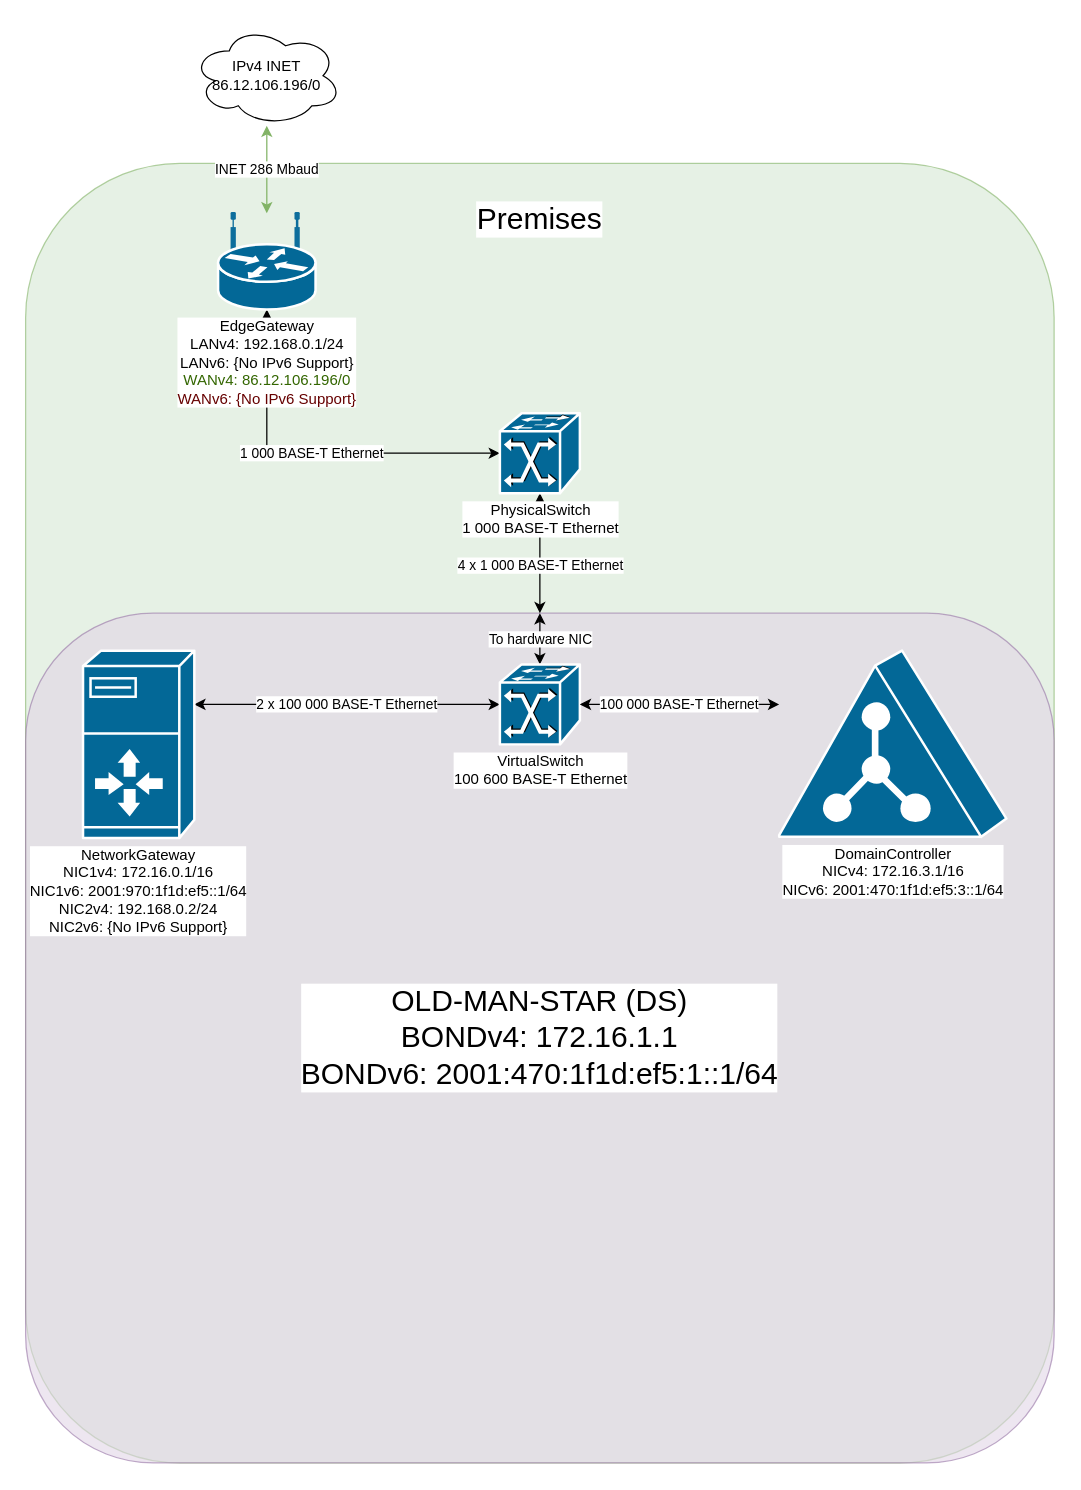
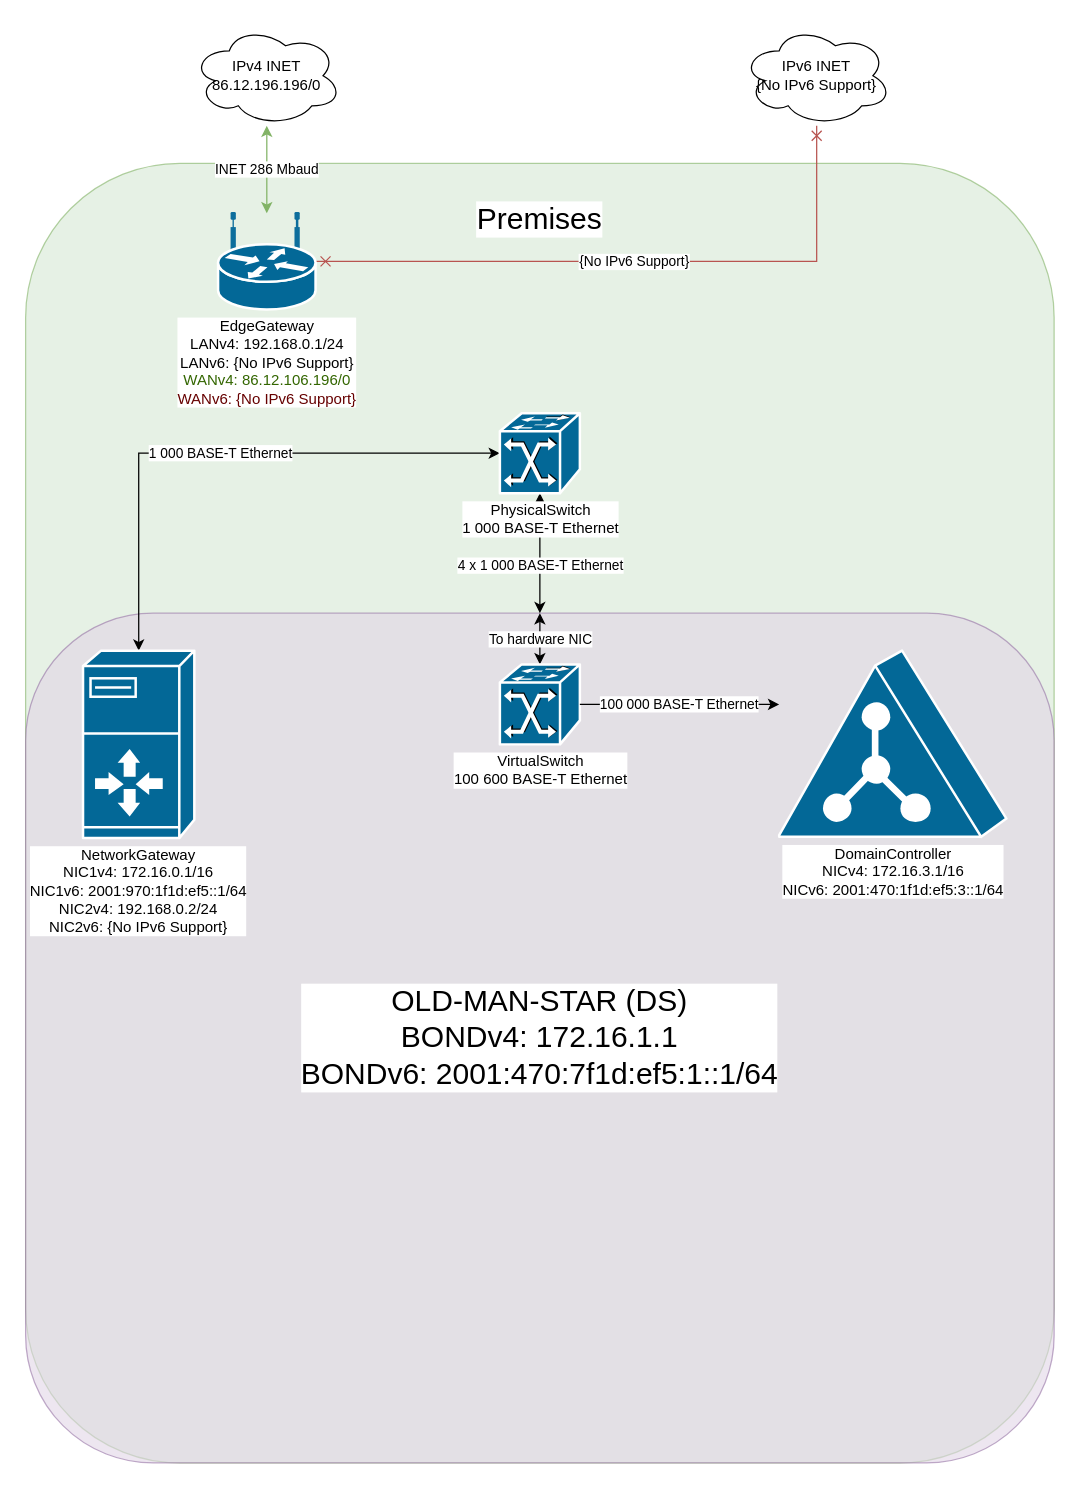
  <mxCell id="0" />
  <mxCell id="1" parent="0" />
  <mxCell id="2" value="Premises" style="rounded=1;whiteSpace=wrap;html=1;strokeColor=#82b366;fillColor=#d5e8d4;fontSize=24;align=center;opacity=60;labelBackgroundColor=#ffffff;spacingBottom=950;" parent="1" vertex="1"><mxGeometry x="20" y="130" width="823" height="1040" as="geometry" /></mxCell>
- <mxCell id="3" value="&lt;div&gt;OLD-MAN-STAR (DS)&lt;/div&gt;&lt;div&gt;BONDv4: 172.16.1.1&lt;/div&gt;&lt;div&gt;BONDv6: 2001:470:1f1d:ef5:1::1/64&lt;br&gt;&lt;/div&gt;" style="rounded=1;whiteSpace=wrap;html=1;strokeColor=#9673a6;fillColor=#e1d5e7;fontSize=24;align=center;opacity=60;labelBackgroundColor=#ffffff;" parent="1" vertex="1"><mxGeometry x="20" y="490" width="823" height="680" as="geometry" /></mxCell>
- <mxCell id="4" value="&lt;div&gt;IPv4 INET&lt;/div&gt;&lt;div&gt;86.12.106.196/0&lt;br&gt;&lt;/div&gt;" style="ellipse;shape=cloud;whiteSpace=wrap;html=1;" parent="1" vertex="1"><mxGeometry x="153" y="20" width="120" height="80" as="geometry" /></mxCell>
+ <mxCell id="3" value="&lt;div&gt;OLD-MAN-STAR (DS)&lt;/div&gt;&lt;div&gt;BONDv4: 172.16.1.1&lt;/div&gt;&lt;div&gt;BONDv6: 2001:470:7f1d:ef5:1::1/64&lt;br&gt;&lt;/div&gt;" style="rounded=1;whiteSpace=wrap;html=1;strokeColor=#9673a6;fillColor=#e1d5e7;fontSize=24;align=center;opacity=60;labelBackgroundColor=#ffffff;" parent="1" vertex="1"><mxGeometry x="20" y="490" width="823" height="680" as="geometry" /></mxCell>
+ <mxCell id="4" value="&lt;div&gt;IPv4 INET&lt;/div&gt;&lt;div&gt;86.12.196.196/0&lt;br&gt;&lt;/div&gt;" style="ellipse;shape=cloud;whiteSpace=wrap;html=1;" parent="1" vertex="1"><mxGeometry x="153" y="20" width="120" height="80" as="geometry" /></mxCell>
+ <mxCell id="5" value="&lt;div&gt;IPv6 INET&lt;/div&gt;&lt;div&gt;{No IPv6 Support}&lt;br&gt;&lt;/div&gt;" style="ellipse;shape=cloud;whiteSpace=wrap;html=1;" parent="1" vertex="1"><mxGeometry x="593" y="20" width="120" height="80" as="geometry" /></mxCell>
  <mxCell id="6" value="INET 286 Mbaud" style="edgeStyle=orthogonalEdgeStyle;rounded=0;orthogonalLoop=1;jettySize=auto;html=1;fillColor=#d5e8d4;strokeColor=#82b366;startArrow=classic;startFill=1;" parent="1" source="15" target="4" edge="1"><mxGeometry relative="1" as="geometry" /></mxCell>
- <mxCell id="8" value="1 000 BASE-T Ethernet" style="edgeStyle=orthogonalEdgeStyle;rounded=0;orthogonalLoop=1;jettySize=auto;html=1;startArrow=classic;startFill=1;endArrow=classic;endFill=1;" parent="1" source="14" target="15" edge="1"><mxGeometry relative="1" as="geometry" /></mxCell>
+ <mxCell id="7" value="{No IPv6 Support}" style="edgeStyle=orthogonalEdgeStyle;rounded=0;orthogonalLoop=1;jettySize=auto;html=1;fillColor=#f8cecc;strokeColor=#b85450;endArrow=cross;endFill=0;startArrow=cross;startFill=0;" parent="1" source="15" target="5" edge="1"><mxGeometry relative="1" as="geometry" /></mxCell>
+ <mxCell id="8" value="1 000 BASE-T Ethernet" style="edgeStyle=orthogonalEdgeStyle;rounded=0;orthogonalLoop=1;jettySize=auto;html=1;startArrow=classic;startFill=1;endArrow=classic;endFill=1;" parent="1" source="14" target="11" edge="1"><mxGeometry relative="1" as="geometry" /></mxCell>
  <mxCell id="9" value="To hardware NIC" style="edgeStyle=orthogonalEdgeStyle;rounded=0;orthogonalLoop=1;jettySize=auto;html=1;exitX=0.5;exitY=0;exitDx=0;exitDy=0;entryX=0.5;entryY=0;entryDx=0;entryDy=0;entryPerimeter=0;startArrow=classic;startFill=1;endArrow=classic;endFill=1;" parent="1" source="3" target="12" edge="1"><mxGeometry relative="1" as="geometry" /></mxCell>
- <mxCell id="10" value="2 x 100 000 BASE-T Ethernet" style="edgeStyle=orthogonalEdgeStyle;rounded=0;orthogonalLoop=1;jettySize=auto;html=1;startArrow=classic;startFill=1;endArrow=classic;endFill=1;" parent="1" source="11" target="12" edge="1"><mxGeometry relative="1" as="geometry"><Array as="points"><mxPoint x="213" y="563" /><mxPoint x="213" y="563" /></Array></mxGeometry></mxCell>
  <mxCell id="11" value="&lt;div&gt;NetworkGateway&lt;br&gt;&lt;/div&gt;&lt;div&gt;NIC1v4: 172.16.0.1/16&lt;/div&gt;&lt;div&gt;NIC1v6: 2001:970:1f1d:ef5::1/64&lt;/div&gt;&lt;div&gt;NIC2v4: 192.168.0.2/24&lt;/div&gt;&lt;div&gt;NIC2v6: {No IPv6 Support}&lt;br&gt;&lt;/div&gt;" style="shape=mxgraph.cisco.servers.server_with_router;html=1;pointerEvents=1;dashed=0;fillColor=#036897;strokeColor=#ffffff;strokeWidth=2;verticalLabelPosition=bottom;verticalAlign=top;align=center;outlineConnect=0;labelBackgroundColor=#ffffff;" parent="1" vertex="1"><mxGeometry x="65.94" y="520" width="89.06" height="150" as="geometry" /></mxCell>
  <mxCell id="12" value="&lt;div&gt;VirtualSwitch&lt;/div&gt;&lt;div&gt;100 600 BASE-T Ethernet&lt;br&gt;&lt;/div&gt;" style="shape=mxgraph.cisco.switches.atm_fast_gigabit_etherswitch;html=1;pointerEvents=1;dashed=0;fillColor=#036897;strokeColor=#ffffff;strokeWidth=2;verticalLabelPosition=bottom;verticalAlign=top;align=center;outlineConnect=0;labelBackgroundColor=#ffffff;" parent="1" vertex="1"><mxGeometry x="399.5" y="531" width="64" height="64" as="geometry" /></mxCell>
  <mxCell id="13" value="4 x 1 000 BASE-T Ethernet" style="edgeStyle=orthogonalEdgeStyle;rounded=0;orthogonalLoop=1;jettySize=auto;html=1;entryX=0.5;entryY=0;entryDx=0;entryDy=0;startArrow=classic;startFill=1;endArrow=classic;endFill=1;spacingTop=20;" parent="1" source="14" target="3" edge="1"><mxGeometry relative="1" as="geometry" /></mxCell>
  <mxCell id="14" value="&lt;div&gt;PhysicalSwitch&lt;/div&gt;&lt;div&gt;1 000 BASE-T Ethernet&lt;br&gt;&lt;/div&gt;" style="shape=mxgraph.cisco.switches.atm_fast_gigabit_etherswitch;html=1;pointerEvents=1;dashed=0;fillColor=#036897;strokeColor=#ffffff;strokeWidth=2;verticalLabelPosition=bottom;verticalAlign=top;align=center;outlineConnect=0;labelBackgroundColor=#ffffff;" parent="1" vertex="1"><mxGeometry x="399.5" y="330" width="64" height="64" as="geometry" /></mxCell>
  <mxCell id="15" value="&lt;div&gt;EdgeGateway&lt;/div&gt;&lt;div&gt;LANv4: 192.168.0.1/24&lt;/div&gt;&lt;div&gt;LANv6: {No IPv6 Support}&lt;br&gt;&lt;/div&gt;&lt;div&gt;&lt;font color=&quot;#336600&quot;&gt;WANv4: 86.12.106.196/0&lt;/font&gt;&lt;/div&gt;&lt;div&gt;&lt;font color=&quot;#660000&quot;&gt;WANv6: {No IPv6 Support}&lt;/font&gt;&lt;br&gt;&lt;/div&gt;" style="shape=mxgraph.cisco.routers.wireless_router;html=1;pointerEvents=1;dashed=0;fillColor=#036897;strokeColor=#ffffff;strokeWidth=2;verticalLabelPosition=bottom;verticalAlign=top;align=center;outlineConnect=0;labelBackgroundColor=#ffffff;" parent="1" vertex="1"><mxGeometry x="174" y="170" width="78" height="77" as="geometry" /></mxCell>
- <mxCell id="16" value="100 000 BASE-T Ethernet" style="edgeStyle=orthogonalEdgeStyle;rounded=0;orthogonalLoop=1;jettySize=auto;html=1;entryX=1;entryY=0.5;entryDx=0;entryDy=0;entryPerimeter=0;startArrow=classic;startFill=1;endArrow=classic;endFill=1;" parent="1" source="17" target="12" edge="1"><mxGeometry relative="1" as="geometry"><Array as="points"><mxPoint x="593" y="563" /><mxPoint x="593" y="563" /></Array></mxGeometry></mxCell>
+ <mxCell id="16" value="100 000 BASE-T Ethernet" style="edgeStyle=orthogonalEdgeStyle;rounded=0;orthogonalLoop=1;jettySize=auto;html=1;entryX=1;entryY=0.5;entryDx=0;entryDy=0;entryPerimeter=0;startArrow=classic;startFill=1;endArrow=none;endFill=1;" parent="1" source="17" target="12" edge="1"><mxGeometry relative="1" as="geometry"><Array as="points"><mxPoint x="593" y="563" /><mxPoint x="593" y="563" /></Array></mxGeometry></mxCell>
  <mxCell id="17" value="&lt;div&gt;DomainController&lt;/div&gt;&lt;div&gt;NICv4: 172.16.3.1/16&lt;/div&gt;&lt;div&gt;NICv6: 2001:470:1f1d:ef5:3::1/64&lt;br&gt;&lt;/div&gt;" style="shape=mxgraph.cisco.servers.directory_server;html=1;pointerEvents=1;dashed=0;fillColor=#036897;strokeColor=#ffffff;strokeWidth=2;verticalLabelPosition=bottom;verticalAlign=top;align=center;outlineConnect=0;labelBackgroundColor=#ffffff;" parent="1" vertex="1"><mxGeometry x="623" y="520" width="181.83" height="149" as="geometry" /></mxCell>
